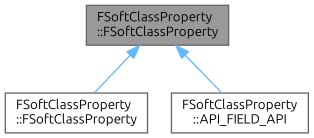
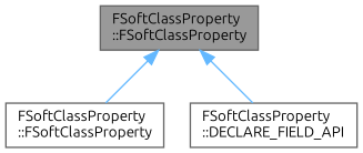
  digraph {
    rankdir=TB
    fontname=Ubuntu
    node [color=grey40 fillcolor=white fontname=Ubuntu fontsize=10 shape=box style=filled]
    edge [color=steelblue1 dir=back fontname=Ubuntu fontsize=10 labelfontname=Helvetica labelfontsize=10 style=solid]
    n1 [color=gray40 fillcolor=grey60 fontcolor=black height=0.2 label="FSoftClassProperty\l::FSoftClassProperty" width=0.4]
    n2 [height=0.2 label="FSoftClassProperty\l::FSoftClassProperty" width=0.4]
-   n3 [height=0.2 label="FSoftClassProperty\l::API_FIELD_API" width=0.4]
+   n3 [height=0.2 label="FSoftClassProperty\l::DECLARE_FIELD_API" width=0.4]
    n1 -> n2
    n1 -> n3
  }
